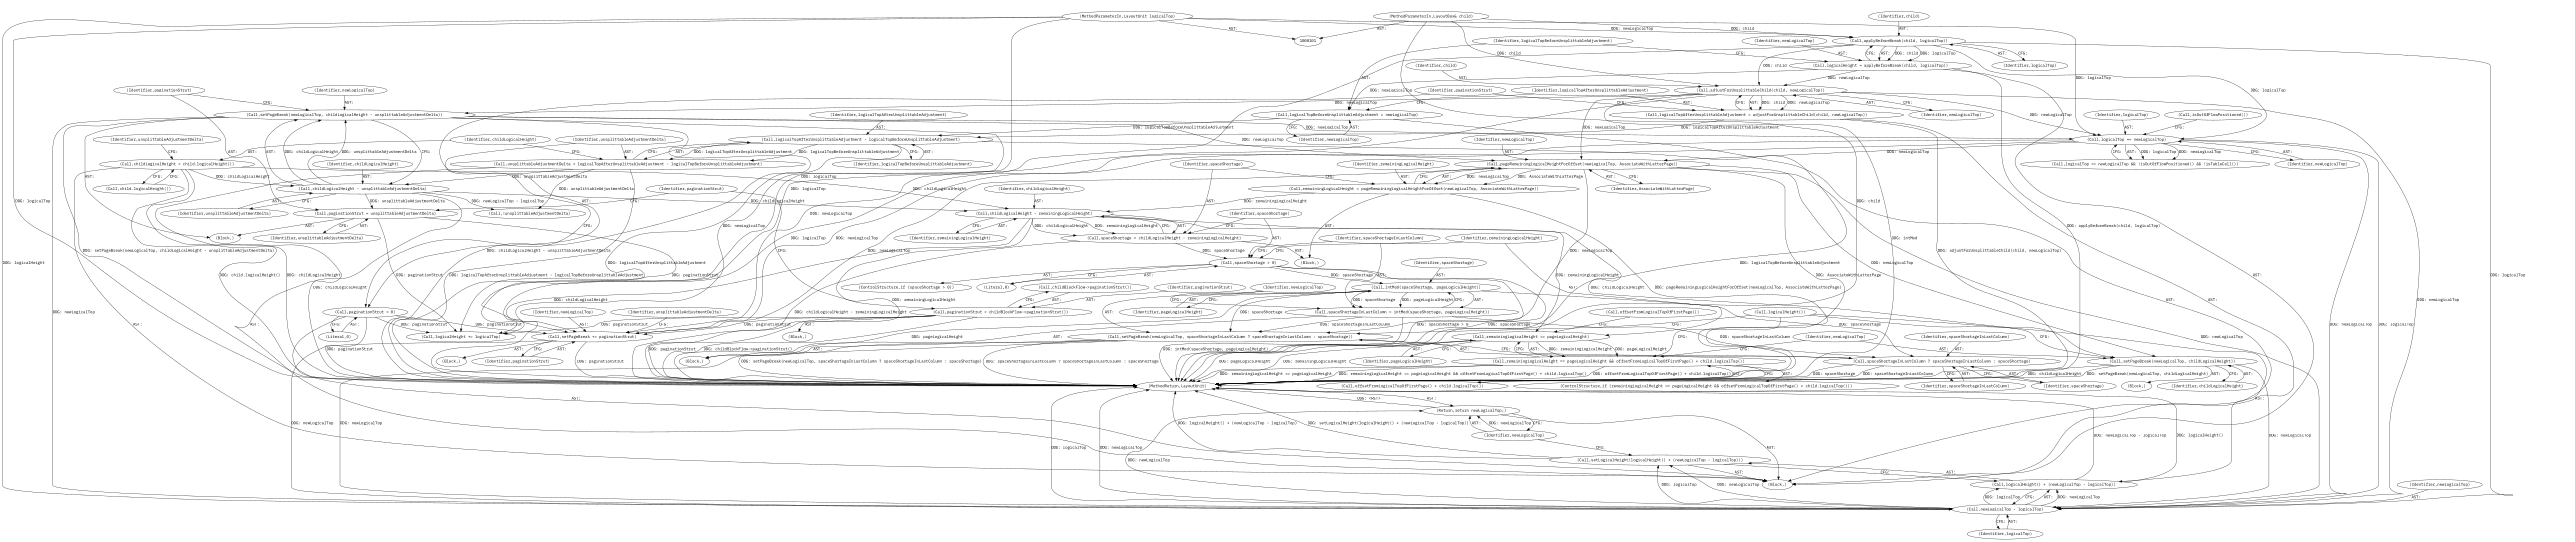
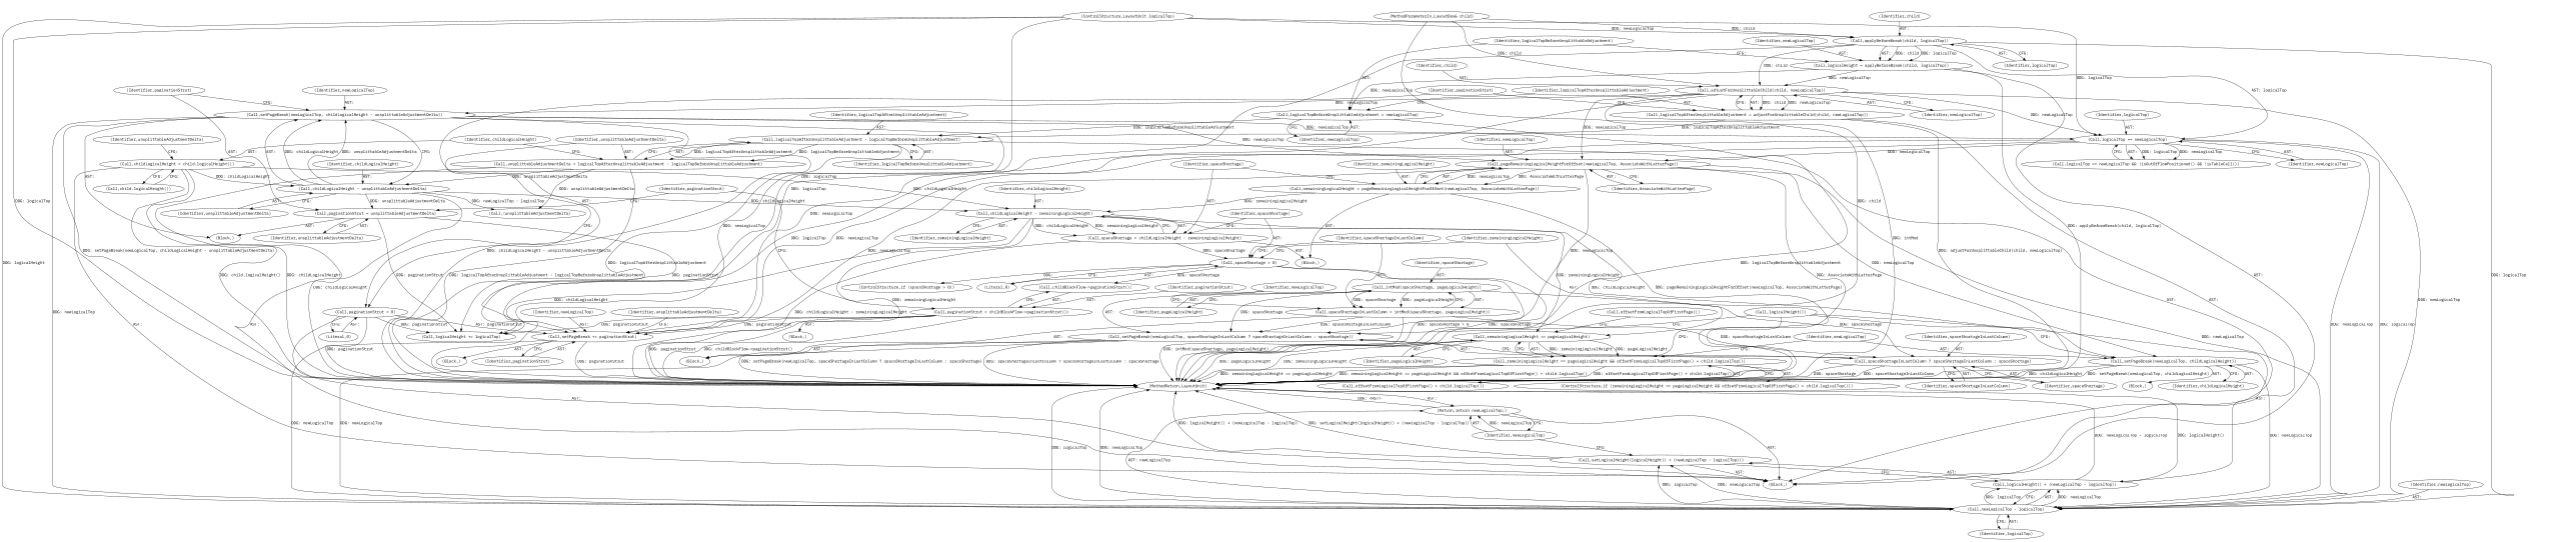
  digraph {
    fontname="IBM Plex Mono"
    node [fontname="IBM Plex Mono"]
    edge [fontname="IBM Plex Mono"]
    n1 [label="(Call,pageRemainingLogicalHeightForOffset(newLogicalTop, AssociateWithLatterPage))"]
    n2 [label="(Call,remainingLogicalHeight = pageRemainingLogicalHeightForOffset(newLogicalTop, AssociateWithLatterPage))"]
    n3 [label="(Call,setPageBreak(newLogicalTop, spaceShortageInLastColumn ? spaceShortageInLastColumn : spaceShortage))"]
    n4 [label="(Call,newLogicalTop - logicalTop)"]
    n5 [label="(Call,setPageBreak(newLogicalTop, childLogicalHeight))"]
    n6 [label="(MethodReturn,LayoutUnit)"]
    n7 [label="(Identifier,AssociateWithLatterPage)"]
    n8 [label="(Call,childLogicalHeight - remainingLogicalHeight)"]
    n9 [label="(Block,)"]
    n10 [label="(Call,spaceShortageInLastColumn ? spaceShortageInLastColumn : spaceShortage)"]
    n11 [label="(Block,)"]
    n12 [label="(Call,setLogicalHeight(logicalHeight() + (newLogicalTop - logicalTop)))"]
    n13 [label="(Call,logicalHeight() + (newLogicalTop - logicalTop))"]
    n14 [label="(Return,return newLogicalTop;)"]
    n15 [label="(Identifier,logicalTop)"]
    n16 [label="(Identifier,childLogicalHeight)"]
    n17 [label="(Block,)"]
    n18 [label="(Call,adjustForUnsplittableChild(child, newLogicalTop))"]
    n19 [label="(Call,setPageBreak(newLogicalTop, childLogicalHeight - unsplittableAdjustmentDelta))"]
    n20 [label="(Call,logicalTopAfterUnsplittableAdjustment = adjustForUnsplittableChild(child, newLogicalTop))"]
    n21 [label="(Call,logicalTop == newLogicalTop)"]
    n22 [label="(Call,setPageBreak += paginationStrut)"]
    n23 [label="(Identifier,newLogicalTop)"]
    n24 [label="(Call,childLogicalHeight - unsplittableAdjustmentDelta)"]
    n25 [label="(Block,)"]
    n26 [label="(Block,)"]
    n27 [label="(Call,logicalTopAfterUnsplittableAdjustment - logicalTopBeforeUnsplittableAdjustment)"]
    n28 [label="(Call,logicalHeight += logicalTop)"]
    n29 [label="(Call,logicalTop == newLogicalTop && !isOutOfFlowPositioned() && !isTableCell())"]
    n30 [label="(Identifier,newLogicalTop)"]
    n31 [label="(Identifier,paginationStrut)"]
    n32 [label="(Block,)"]
    n33 [label="(Call,applyBeforeBreak(child, logicalTop))"]
    n34 [label="(Call,logicalHeight = applyBeforeBreak(child, logicalTop))"]
    n35 [label="(Identifier,logicalTop)"]
    n36 [label="(Call,logicalTopBeforeUnsplittableAdjustment = newLogicalTop)"]
    n37 [label="(MethodParameterIn,LayoutBox& child)"]
-   1000101
-   n39 [label="(MethodParameterIn,LayoutUnit logicalTop)"]
+   n39 [label="(ControlStructure,LayoutUnit logicalTop)"]
    n40 [label="(Identifier,newLogicalTop)"]
    n41 [label="(Call,paginationStrut = unsplittableAdjustmentDelta)"]
    n42 [label="(Identifier,unsplittableAdjustmentDelta)"]
    n43 [label="(Call,!unsplittableAdjustmentDelta)"]
    n44 [label="(Identifier,unsplittableAdjustmentDelta)"]
    n45 [label="(Call,spaceShortage = childLogicalHeight - remainingLogicalHeight)"]
    n46 [label="(Call,remainingLogicalHeight == pageLogicalHeight)"]
    n47 [label="(Identifier,remainingLogicalHeight)"]
    n48 [label="(Call,childLogicalHeight = child.logicalHeight())"]
    n49 [label="(Call,child.logicalHeight())"]
    n50 [label="(Call,unsplittableAdjustmentDelta = logicalTopAfterUnsplittableAdjustment - logicalTopBeforeUnsplittableAdjustment)"]
    n51 [label="(Identifier,logicalTopBeforeUnsplittableAdjustment)"]
    n52 [label="(Call,paginationStrut = 0)"]
    n53 [label="(Literal,0)"]
    n54 [label="(Call,paginationStrut = childBlockFlow->paginationStrut())"]
    n55 [label="(Call,childBlockFlow->paginationStrut())"]
    n56 [label="(Block,)"]
    n57 [label="(Call,spaceShortage > 0)"]
    n58 [label="(Call,remainingLogicalHeight == pageLogicalHeight && offsetFromLogicalTopOfFirstPage() + child.logicalTop())"]
    n59 [label="(Identifier,pageLogicalHeight)"]
    n60 [label="(Call,intMod(spaceShortage, pageLogicalHeight))"]
    n61 [label="(ControlStructure,if (spaceShortage > 0))"]
    n62 [label="(Literal,0)"]
    n63 [label="(Call,spaceShortageInLastColumn = intMod(spaceShortage, pageLogicalHeight))"]
    n64 [label="(Identifier,pageLogicalHeight)"]
    n65 [label="(Identifier,spaceShortage)"]
    n66 [label="(Identifier,spaceShortageInLastColumn)"]
    n67 [label="(Identifier,newLogicalTop)"]
    n68 [label="(Call,offsetFromLogicalTopOfFirstPage() + child.logicalTop())"]
    n69 [label="(ControlStructure,if (remainingLogicalHeight == pageLogicalHeight && offsetFromLogicalTopOfFirstPage() + child.logicalTop()))"]
    n70 [label="(Identifier,spaceShortage)"]
    n71 [label="(Identifier,logicalTopBeforeUnsplittableAdjustment)"]
    n72 [label="(Call,logicalHeight())"]
-   n73 [label="(Call,isOutOfFlowPositioned())"]
    n74 [label="(Identifier,newLogicalTop)"]
    n75 [label="(Identifier,childLogicalHeight)"]
    n76 [label="(Identifier,paginationStrut)"]
    n77 [label="(Identifier,spaceShortageInLastColumn)"]
    n78 [label="(Identifier,paginationStrut)"]
    n79 [label="(Identifier,child)"]
    n80 [label="(Identifier,spaceShortageInLastColumn)"]
    n81 [label="(Identifier,remainingLogicalHeight)"]
    n82 [label="(Identifier,remainingLogicalHeight)"]
    n83 [label="(Identifier,unsplittableAdjustmentDelta)"]
    n84 [label="(Identifier,childLogicalHeight)"]
    n85 [label="(Identifier,paginationStrut)"]
    n86 [label="(Identifier,newLogicalTop)"]
    n87 [label="(Identifier,child)"]
    n88 [label="(Identifier,logicalTop)"]
    n89 [label="(Identifier,newLogicalTop)"]
    n90 [label="(Identifier,childLogicalHeight)"]
    n91 [label="(Identifier,unsplittableAdjustmentDelta)"]
    n92 [label="(Identifier,newLogicalTop)"]
    n93 [label="(Identifier,newLogicalTop)"]
    n94 [label="(Identifier,newLogicalTop)"]
    n95 [label="(Identifier,logicalTopAfterUnsplittableAdjustment)"]
    n96 [label="(Identifier,unsplittableAdjustmentDelta)"]
    n97 [label="(Call,offsetFromLogicalTopOfFirstPage())"]
    n98 [label="(Identifier,paginationStrut)"]
    n99 [label="(Identifier,spaceShortage)"]
    n100 [label="(Identifier,logicalTopAfterUnsplittableAdjustment)"]
    n101 [label="(Identifier,newLogicalTop)"]
    n102 [label="(Identifier,spaceShortage)"]
    n1 -> n2 [label="AST: "]
    n1 -> n2 [label="DDG: newLogicalTop"]
    n1 -> n2 [label="DDG: AssociateWithLatterPage"]
    n1 -> n3 [label="DDG: newLogicalTop"]
    n1 -> n4 [label="DDG: newLogicalTop"]
    n1 -> n5 [label="DDG: newLogicalTop"]
    n1 -> n6 [label="DDG: AssociateWithLatterPage"]
    n1 -> n7 [label="CFG: "]
    n2 -> n1 [label="CFG: "]
    n2 -> n6 [label="DDG: pageRemainingLogicalHeightForOffset(newLogicalTop, AssociateWithLatterPage)"]
    n2 -> n8 [label="DDG: remainingLogicalHeight"]
    n2 -> n9 [label="AST: "]
    n3 -> n4 [label="DDG: newLogicalTop"]
    n3 -> n6 [label="DDG: spaceShortageInLastColumn ? spaceShortageInLastColumn : spaceShortage"]
    n3 -> n6 [label="DDG: setPageBreak(newLogicalTop, spaceShortageInLastColumn ? spaceShortageInLastColumn : spaceShortage)"]
    n3 -> n10 [label="CFG: "]
    n3 -> n11 [label="AST: "]
    n4 -> n6 [label="DDG: newLogicalTop"]
    n4 -> n6 [label="DDG: logicalTop"]
    n4 -> n12 [label="DDG: newLogicalTop"]
    n4 -> n12 [label="DDG: logicalTop"]
    n4 -> n13 [label="AST: "]
    n4 -> n13 [label="DDG: newLogicalTop"]
    n4 -> n13 [label="DDG: logicalTop"]
-   n4 -> n14 [label="DDG: newLogicalTop"]
+   n4 -> n14 [label="AST: newLogicalTop"]
    n4 -> n15 [label="CFG: "]
    n5 -> n4 [label="DDG: newLogicalTop"]
    n5 -> n6 [label="DDG: childLogicalHeight"]
    n5 -> n6 [label="DDG: setPageBreak(newLogicalTop, childLogicalHeight)"]
    n5 -> n16 [label="CFG: "]
    n5 -> n17 [label="AST: "]
    n6 -> n14 [label="AST: "]
    n7 -> n1 [label="AST: "]
    n8 -> n5 [label="DDG: childLogicalHeight"]
    n8 -> n6 [label="DDG: remainingLogicalHeight"]
    n8 -> n6 [label="DDG: childLogicalHeight"]
    n8 -> n45 [label="AST: "]
    n8 -> n45 [label="DDG: childLogicalHeight"]
    n8 -> n45 [label="DDG: remainingLogicalHeight"]
    n8 -> n46 [label="DDG: remainingLogicalHeight"]
    n8 -> n47 [label="CFG: "]
    n10 -> n3 [label="AST: "]
    n10 -> n6 [label="DDG: spaceShortageInLastColumn"]
    n10 -> n6 [label="DDG: spaceShortage"]
    n10 -> n65 [label="CFG: "]
    n10 -> n66 [label="CFG: "]
    n12 -> n6 [label="DDG: logicalHeight() + (newLogicalTop - logicalTop)"]
    n12 -> n6 [label="DDG: setLogicalHeight(logicalHeight() + (newLogicalTop - logicalTop))"]
    n12 -> n13 [label="CFG: "]
    n12 -> n26 [label="AST: "]
    n13 -> n4 [label="CFG: "]
    n13 -> n6 [label="DDG: logicalHeight()"]
    n13 -> n6 [label="DDG: newLogicalTop - logicalTop"]
    n13 -> n12 [label="AST: "]
    n14 -> n6 [label="DDG: <RET>"]
    n14 -> n26 [label="AST: "]
    n14 -> n67 [label="CFG: "]
    n15 -> n4 [label="AST: "]
    n16 -> n5 [label="AST: "]
    n18 -> n1 [label="DDG: newLogicalTop"]
    n18 -> n4 [label="DDG: newLogicalTop"]
    n18 -> n6 [label="DDG: intMod"]
    n18 -> n19 [label="DDG: newLogicalTop"]
    n18 -> n20 [label="AST: "]
    n18 -> n20 [label="DDG: child"]
    n18 -> n20 [label="DDG: newLogicalTop"]
    n18 -> n21 [label="DDG: newLogicalTop"]
    n18 -> n22 [label="DDG: newLogicalTop"]
    n18 -> n23 [label="CFG: "]
    n19 -> n1 [label="DDG: newLogicalTop"]
    n19 -> n4 [label="DDG: newLogicalTop"]
    n19 -> n6 [label="DDG: setPageBreak(newLogicalTop, childLogicalHeight - unsplittableAdjustmentDelta)"]
    n19 -> n6 [label="DDG: childLogicalHeight - unsplittableAdjustmentDelta"]
    n19 -> n21 [label="DDG: newLogicalTop"]
    n19 -> n22 [label="DDG: newLogicalTop"]
    n19 -> n24 [label="CFG: "]
    n19 -> n25 [label="AST: "]
    n20 -> n6 [label="DDG: adjustForUnsplittableChild(child, newLogicalTop)"]
    n20 -> n18 [label="CFG: "]
    n20 -> n26 [label="AST: "]
    n20 -> n27 [label="DDG: logicalTopAfterUnsplittableAdjustment"]
    n21 -> n1 [label="DDG: newLogicalTop"]
    n21 -> n4 [label="DDG: newLogicalTop"]
    n21 -> n4 [label="DDG: logicalTop"]
    n21 -> n22 [label="DDG: newLogicalTop"]
    n21 -> n28 [label="DDG: logicalTop"]
    n21 -> n29 [label="AST: "]
    n21 -> n29 [label="DDG: logicalTop"]
    n21 -> n29 [label="DDG: newLogicalTop"]
    n21 -> n30 [label="CFG: "]
    n22 -> n1 [label="DDG: newLogicalTop"]
    n22 -> n4 [label="DDG: newLogicalTop"]
    n22 -> n6 [label="DDG: paginationStrut"]
    n22 -> n31 [label="CFG: "]
    n22 -> n32 [label="AST: "]
    n23 -> n18 [label="AST: "]
    n24 -> n6 [label="DDG: childLogicalHeight"]
    n24 -> n8 [label="DDG: childLogicalHeight"]
    n24 -> n19 [label="AST: "]
    n24 -> n19 [label="DDG: childLogicalHeight"]
    n24 -> n19 [label="DDG: unsplittableAdjustmentDelta"]
    n24 -> n41 [label="DDG: unsplittableAdjustmentDelta"]
    n24 -> n42 [label="CFG: "]
    n24 -> n43 [label="DDG: newLogicalTop - logicalTop"]
    n27 -> n6 [label="DDG: logicalTopBeforeUnsplittableAdjustment"]
    n27 -> n6 [label="DDG: logicalTopAfterUnsplittableAdjustment"]
    n27 -> n50 [label="AST: "]
    n27 -> n50 [label="DDG: logicalTopAfterUnsplittableAdjustment"]
    n27 -> n50 [label="DDG: logicalTopBeforeUnsplittableAdjustment"]
    n27 -> n51 [label="CFG: "]
    n29 -> n21 [label="CFG: "]
    n30 -> n21 [label="AST: "]
    n31 -> n22 [label="AST: "]
    n33 -> n4 [label="DDG: logicalTop"]
    n33 -> n18 [label="DDG: child"]
-   n33 -> n21 [label="DDG: logicalTop"]
+   n33 -> n21 [label="AST: logicalTop"]
    n33 -> n28 [label="DDG: logicalTop"]
    n33 -> n34 [label="AST: "]
    n33 -> n34 [label="DDG: child"]
    n33 -> n34 [label="DDG: logicalTop"]
    n33 -> n35 [label="CFG: "]
    n34 -> n6 [label="DDG: applyBeforeBreak(child, logicalTop)"]
    n34 -> n18 [label="DDG: newLogicalTop"]
    n34 -> n26 [label="AST: "]
-   n34 -> n33 [label="CFG: "]
    n34 -> n36 [label="DDG: newLogicalTop"]
    n35 -> n33 [label="AST: "]
    n36 -> n26 [label="AST: "]
    n36 -> n27 [label="DDG: logicalTopBeforeUnsplittableAdjustment"]
    n36 -> n40 [label="CFG: "]
    n37 -> n6 [label="DDG: child"]
    n37 -> n18 [label="DDG: child"]
    n37 -> n33 [label="DDG: child"]
-   n37 -> 1000101 [label="AST: "]
    n39 -> n4 [label="DDG: logicalHeight"]
    n39 -> n6 [label="DDG: logicalTop"]
    n39 -> n21 [label="DDG: logicalTop"]
    n39 -> n28 [label="DDG: logicalTop"]
    n39 -> n33 [label="DDG: newLogicalTop"]
-   n39 -> 1000101 [label="AST: "]
    n40 -> n36 [label="AST: "]
    n41 -> n22 [label="DDG: paginationStrut"]
    n41 -> n25 [label="AST: "]
    n41 -> n28 [label="DDG: paginationStrut"]
    n41 -> n44 [label="CFG: "]
    n42 -> n24 [label="AST: "]
    n44 -> n41 [label="AST: "]
    n45 -> n6 [label="DDG: childLogicalHeight - remainingLogicalHeight"]
    n45 -> n8 [label="CFG: "]
    n45 -> n9 [label="AST: "]
    n45 -> n57 [label="DDG: spaceShortage"]
    n46 -> n6 [label="DDG: remainingLogicalHeight"]
    n46 -> n6 [label="DDG: pageLogicalHeight"]
    n46 -> n58 [label="AST: "]
    n46 -> n58 [label="DDG: remainingLogicalHeight"]
    n46 -> n58 [label="DDG: pageLogicalHeight"]
    n46 -> n59 [label="CFG: "]
    n47 -> n8 [label="AST: "]
    n48 -> n6 [label="DDG: child.logicalHeight()"]
    n48 -> n6 [label="DDG: childLogicalHeight"]
    n48 -> n8 [label="DDG: childLogicalHeight"]
    n48 -> n24 [label="DDG: childLogicalHeight"]
    n48 -> n26 [label="AST: "]
    n48 -> n49 [label="CFG: "]
    n49 -> n48 [label="CFG: "]
    n50 -> n6 [label="DDG: logicalTopAfterUnsplittableAdjustment - logicalTopBeforeUnsplittableAdjustment"]
    n50 -> n24 [label="DDG: unsplittableAdjustmentDelta"]
    n50 -> n26 [label="AST: "]
    n50 -> n27 [label="CFG: "]
    n50 -> n43 [label="DDG: unsplittableAdjustmentDelta"]
    n51 -> n27 [label="AST: "]
    n52 -> n6 [label="DDG: paginationStrut"]
-   n52 -> n22 [label="DDG: paginationStrut"]
+   n52 -> n22 [label="AST: paginationStrut"]
    n52 -> n26 [label="AST: "]
    n52 -> n28 [label="DDG: paginationStrut"]
    n52 -> n53 [label="CFG: "]
    n53 -> n52 [label="AST: "]
    n54 -> n6 [label="DDG: childBlockFlow->paginationStrut()"]
    n54 -> n6 [label="DDG: paginationStrut"]
    n54 -> n22 [label="DDG: paginationStrut"]
    n54 -> n28 [label="DDG: paginationStrut"]
    n54 -> n55 [label="CFG: "]
    n54 -> n56 [label="AST: "]
    n55 -> n54 [label="AST: "]
    n57 -> n6 [label="DDG: spaceShortage"]
    n57 -> n6 [label="DDG: spaceShortage > 0"]
-   n57 -> n60 [label="DDG: spaceShortage"]
-   n57 -> n61 [label="AST: "]
+   n57 -> n55 [label="DDG: spaceShortage"]
+   n57 -> n61 [label="DDG: "]
    n57 -> n62 [label="CFG: "]
    n58 -> n6 [label="DDG: remainingLogicalHeight == pageLogicalHeight"]
    n58 -> n6 [label="DDG: remainingLogicalHeight == pageLogicalHeight && offsetFromLogicalTopOfFirstPage() + child.logicalTop()"]
    n58 -> n6 [label="DDG: offsetFromLogicalTopOfFirstPage() + child.logicalTop()"]
    n58 -> n46 [label="CFG: "]
    n58 -> n68 [label="CFG: "]
    n58 -> n69 [label="AST: "]
    n59 -> n46 [label="AST: "]
    n60 -> n3 [label="DDG: spaceShortage"]
-   n60 -> n6 [label="DDG: pageLogicalHeight"]
    n60 -> n10 [label="DDG: spaceShortage"]
    n60 -> n63 [label="AST: "]
    n60 -> n63 [label="DDG: spaceShortage"]
    n60 -> n63 [label="DDG: pageLogicalHeight"]
    n60 -> n64 [label="CFG: "]
    n62 -> n57 [label="AST: "]
    n63 -> n3 [label="DDG: spaceShortageInLastColumn"]
    n63 -> n6 [label="DDG: intMod(spaceShortage, pageLogicalHeight)"]
    n63 -> n10 [label="DDG: spaceShortageInLastColumn"]
    n63 -> n11 [label="AST: "]
    n63 -> n60 [label="CFG: "]
    n64 -> n60 [label="AST: "]
    n65 -> n10 [label="AST: "]
    n66 -> n10 [label="AST: "]
    n67 -> n12 [label="CFG: "]
    n67 -> n14 [label="AST: "]
    n67 -> n14 [label="DDG: newLogicalTop"]
    n68 -> n58 [label="AST: "]
    n70 -> n60 [label="AST: "]
    n71 -> n34 [label="CFG: "]
    n71 -> n36 [label="AST: "]
    n72 -> n3 [label="CFG: "]
    n72 -> n5 [label="CFG: "]
    n72 -> n13 [label="AST: "]
    n72 -> n58 [label="CFG: "]
-   n73 -> n21 [label="CFG: "]
    n74 -> n22 [label="AST: "]
    n75 -> n8 [label="AST: "]
    n76 -> n41 [label="CFG: "]
    n76 -> n54 [label="CFG: "]
    n77 -> n57 [label="CFG: "]
    n77 -> n63 [label="AST: "]
    n78 -> n54 [label="AST: "]
    n79 -> n18 [label="AST: "]
    n80 -> n10 [label="AST: "]
    n81 -> n2 [label="AST: "]
    n82 -> n46 [label="AST: "]
    n82 -> n57 [label="CFG: "]
    n83 -> n50 [label="AST: "]
    n83 -> n52 [label="CFG: "]
    n84 -> n48 [label="AST: "]
    n84 -> n50 [label="CFG: "]
    n85 -> n19 [label="CFG: "]
    n85 -> n41 [label="AST: "]
    n86 -> n34 [label="AST: "]
    n87 -> n33 [label="AST: "]
    n88 -> n21 [label="AST: "]
    n89 -> n4 [label="AST: "]
    n90 -> n24 [label="AST: "]
    n91 -> n22 [label="CFG: "]
    n92 -> n1 [label="AST: "]
    n93 -> n19 [label="AST: "]
    n94 -> n3 [label="AST: "]
    n94 -> n63 [label="CFG: "]
    n95 -> n20 [label="AST: "]
    n95 -> n36 [label="CFG: "]
    n96 -> n48 [label="CFG: "]
    n97 -> n46 [label="CFG: "]
    n98 -> n20 [label="CFG: "]
    n98 -> n52 [label="AST: "]
    n99 -> n45 [label="CFG: "]
    n99 -> n57 [label="AST: "]
    n100 -> n27 [label="AST: "]
    n101 -> n5 [label="AST: "]
    n101 -> n58 [label="CFG: "]
    n102 -> n2 [label="CFG: "]
    n102 -> n45 [label="AST: "]
  }
